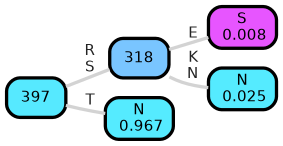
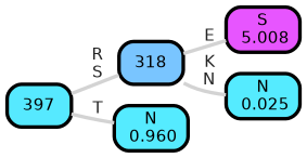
  graph {
    rankdir=LR
    ranksep="0 equally"
    splines=straight
    node [color=black fillcolor="#55ebff" fontcolor=black fontname=helvetica penwidth=3 shape=box style="filled, rounded"]
    edge [color=lightgray fontcolor=grey14 fontname=helvetica fontweight=bold penwidth=3]
-   n1 [fillcolor="#e755ff" label="S\n 0.008"]
+   n1 [fillcolor="#e755ff" label="S\n 5.008"]
    n2 [fillcolor="#79c5ff" label=318]
    n3 [label="N\n 0.025"]
    n4 [fillcolor="#56e9ff" label=397]
-   n5 [label="N\n 0.967"]
+   n5 [label="N\n 0.960"]
    subgraph sub_1 {
      rank=same
    }
    n2 -- n1 [label=" E"]
    n2 -- n3 [label=" K\n N"]
    n4 -- n2 [label=" R\n S"]
    n4 -- n5 [label=" T"]
  }
